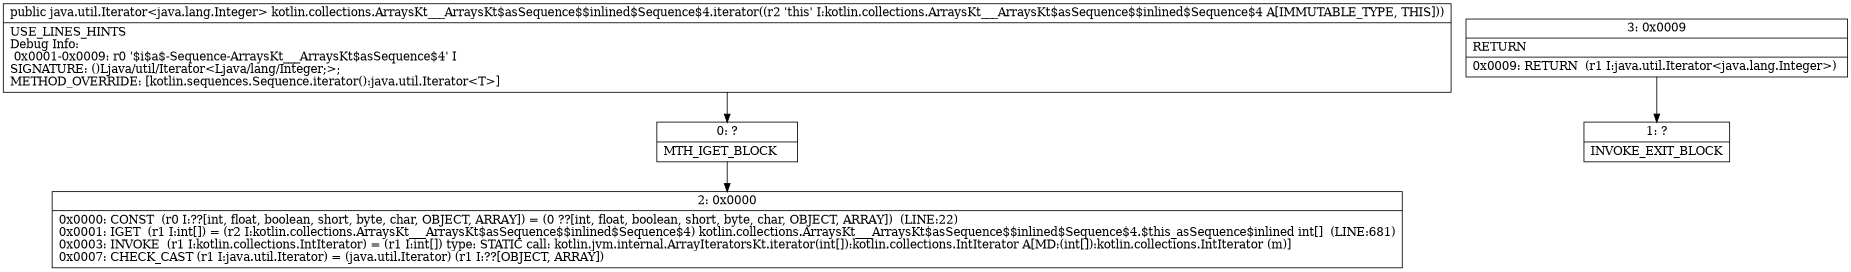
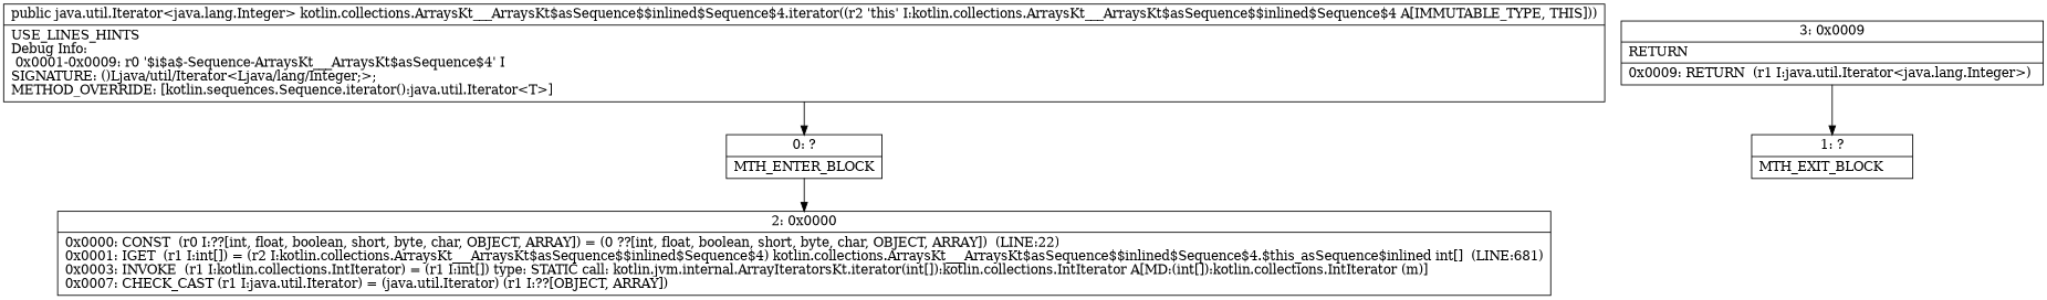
  digraph {
    node [shape=record]
-   n1 [label="{0\:\ ?|MTH_IGET_BLOCK\l}"]
+   n1 [label="{0\:\ ?|MTH_ENTER_BLOCK\l}"]
    n2 [label="{2\:\ 0x0000|0x0000: CONST  (r0 I:??[int, float, boolean, short, byte, char, OBJECT, ARRAY]) = (0 ??[int, float, boolean, short, byte, char, OBJECT, ARRAY])  (LINE:22)\l0x0001: IGET  (r1 I:int[]) = (r2 I:kotlin.collections.ArraysKt___ArraysKt$asSequence$$inlined$Sequence$4) kotlin.collections.ArraysKt___ArraysKt$asSequence$$inlined$Sequence$4.$this_asSequence$inlined int[]  (LINE:681)\l0x0003: INVOKE  (r1 I:kotlin.collections.IntIterator) = (r1 I:int[]) type: STATIC call: kotlin.jvm.internal.ArrayIteratorsKt.iterator(int[]):kotlin.collections.IntIterator A[MD:(int[]):kotlin.collections.IntIterator (m)]\l0x0007: CHECK_CAST (r1 I:java.util.Iterator) = (java.util.Iterator) (r1 I:??[OBJECT, ARRAY]) \l}"]
    n3 [label="{3\:\ 0x0009|RETURN\l|0x0009: RETURN  (r1 I:java.util.Iterator\<java.lang.Integer\>) \l}"]
-   n4 [label="{1\:\ ?|INVOKE_EXIT_BLOCK\l}"]
+   n4 [label="{1\:\ ?|MTH_EXIT_BLOCK\l}"]
    n5 [label="{public java.util.Iterator\<java.lang.Integer\> kotlin.collections.ArraysKt___ArraysKt$asSequence$$inlined$Sequence$4.iterator((r2 'this' I:kotlin.collections.ArraysKt___ArraysKt$asSequence$$inlined$Sequence$4 A[IMMUTABLE_TYPE, THIS]))  | USE_LINES_HINTS\lDebug Info:\l  0x0001\-0x0009: r0 '$i$a$\-Sequence\-ArraysKt___ArraysKt$asSequence$4' I\lSIGNATURE: ()Ljava\/util\/Iterator\<Ljava\/lang\/Integer;\>;\lMETHOD_OVERRIDE: [kotlin.sequences.Sequence.iterator():java.util.Iterator\<T\>]\l}"]
    n1 -> n2
    n3 -> n4
    n5 -> n1
  }
